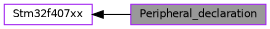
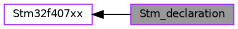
  digraph {
    rankdir=LR
    node [color=purple fontname=Helvetica fontsize=10 shape=box style=filled]
-   n1 [fillcolor=grey60 fontcolor=black height=0.2 label=Peripheral_declaration width=0.4]
+   n1 [fillcolor=grey60 fontcolor=black height=0.2 label=Stm_declaration width=0.4]
    n2 [fillcolor=white height=0.2 label=Stm32f407xx width=0.4]
    n2 -> n1 [dir=back fontname=Helvetica fontsize=10 labelfontname=Helvetica labelfontsize=10 shape=plaintext style=solid]
  }
